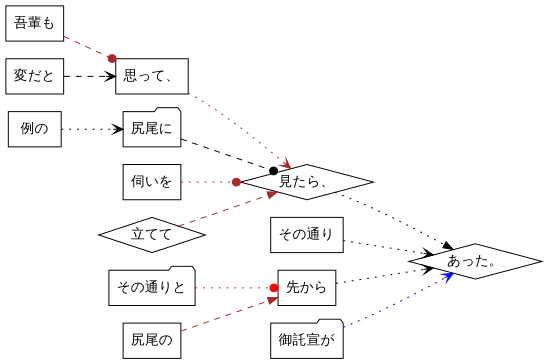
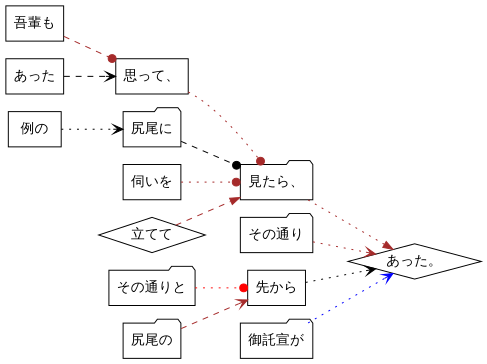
  digraph {
    rankdir=LR
    node [shape=box]
    edge [arrowhead=vee color=black style=dotted]
    n1 [label="吾輩も"]
    n2 [label="思って、"]
-   n3 [label="見たら、" shape=diamond]
-   n4 [label="変だと"]
+   n3 [label="見たら、" shape=folder]
+   n4 [label="あった"]
    n5 [label="あった。" shape=diamond]
    n6 [label="例の"]
    n7 [label="尻尾に" shape=folder]
    n8 [label="伺いを"]
    n9 [label="立てて" shape=diamond]
-   n10 [label="その通り"]
+   n10 [label="その通り" shape=folder]
    n11 [label="その通りと" shape=folder]
    n12 [label="先から"]
-   n13 [label="尻尾の"]
+   n13 [label="尻尾の" shape=folder]
    n14 [label="御託宣が" shape=folder]
    n1 -> n2 [arrowhead=dot color=brown style=dashed]
-   n2 -> n3 [color=brown]
-   n3 -> n5 [arrowhead=normal]
+   n2 -> n3 [arrowhead=dot color=brown]
+   n3 -> n5 [arrowhead=normal color=brown]
    n4 -> n2 [style=dashed]
    n6 -> n7
    n7 -> n3 [arrowhead=dot style=dashed]
    n8 -> n3 [arrowhead=dot color=brown]
    n9 -> n3 [arrowhead=normal color=brown style=dashed]
-   n10 -> n5
+   n10 -> n5 [color=brown]
    n11 -> n12 [arrowhead=dot color=red]
    n12 -> n5
-   n13 -> n12 [arrowhead=normal color=brown style=dashed]
+   n13 -> n12 [color=brown style=dashed]
    n14 -> n5 [color=blue]
  }
